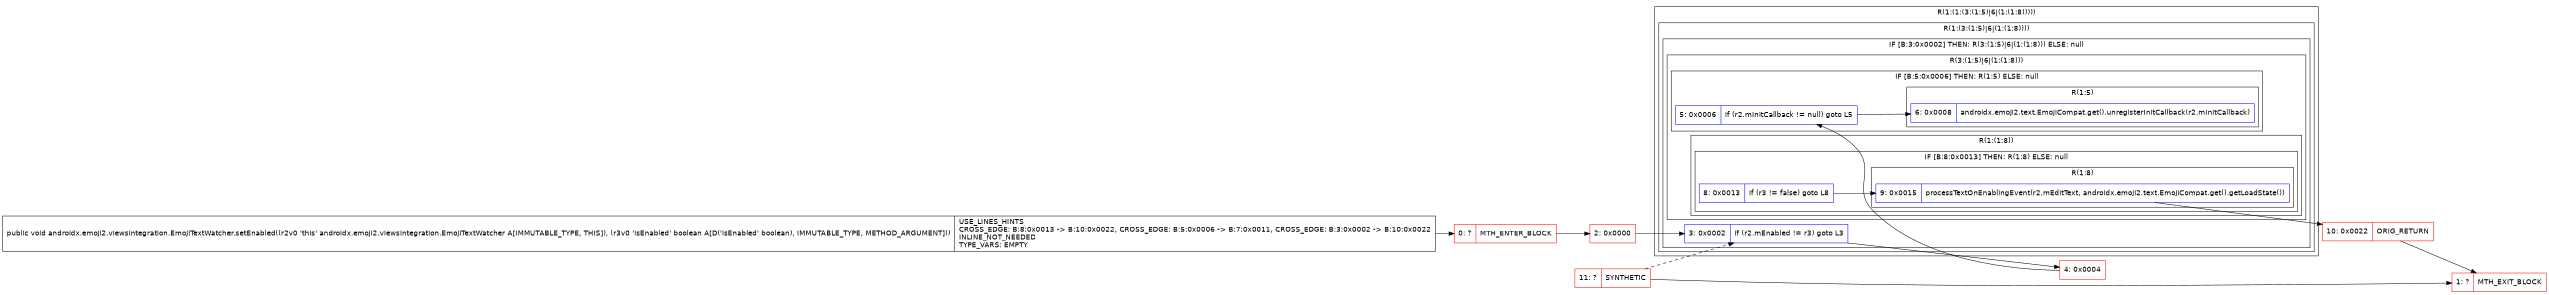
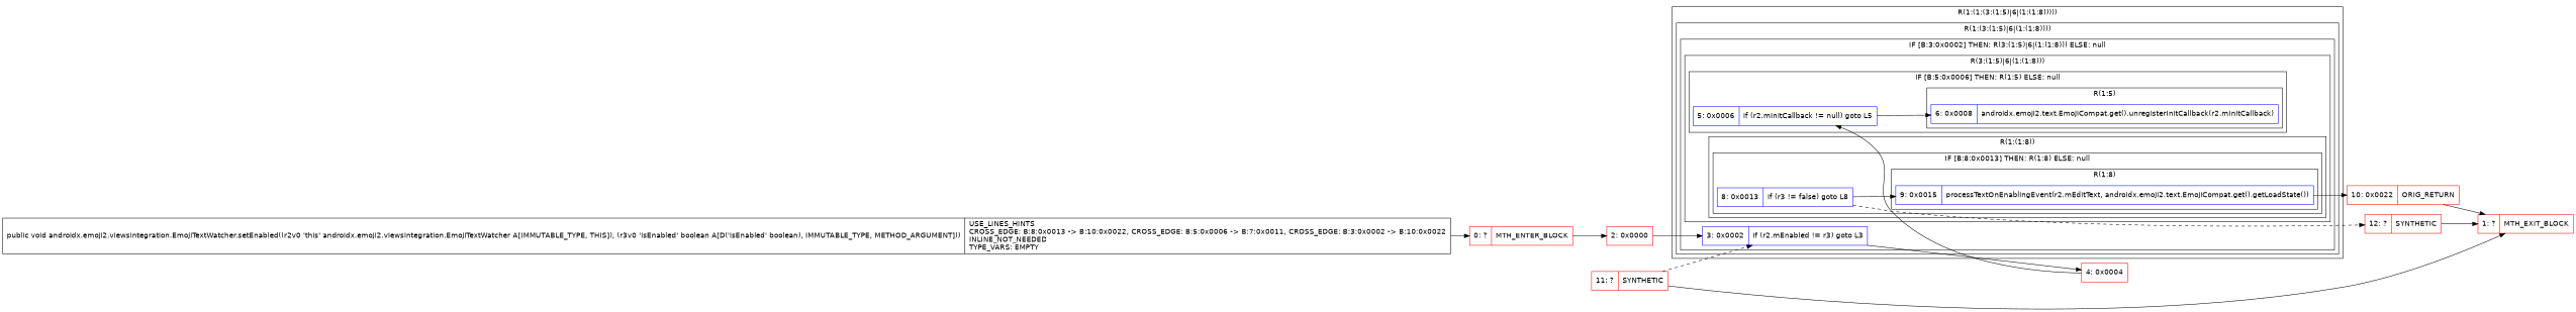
  digraph {
    fontname="DejaVu Sans"
    rankdir=LR
    node [color=red fontname="DejaVu Sans" shape=record]
    edge [fontname="DejaVu Sans"]
    n1 [color=blue label="{6\:\ 0x0008|androidx.emoji2.text.EmojiCompat.get().unregisterInitCallback(r2.mInitCallback)\l}"]
    n2 [color=blue label="{5\:\ 0x0006|if (r2.mInitCallback != null) goto L5\l}"]
    n3 [color=blue label="{9\:\ 0x0015|processTextOnEnablingEvent(r2.mEditText, androidx.emoji2.text.EmojiCompat.get().getLoadState())\l}"]
    n4 [color=blue label="{8\:\ 0x0013|if (r3 != false) goto L8\l}"]
    n5 [color=blue label="{3\:\ 0x0002|if (r2.mEnabled != r3) goto L3\l}"]
    n6 [label="{10\:\ 0x0022|ORIG_RETURN\l}"]
+   n7 [label="{12\:\ ?|SYNTHETIC\l}"]
    n8 [label="{4\:\ 0x0004}"]
    n9 [label="{11\:\ ?|SYNTHETIC\l}"]
    n10 [label="{1\:\ ?|MTH_EXIT_BLOCK\l}"]
    n11 [label="{0\:\ ?|MTH_ENTER_BLOCK\l}"]
    n12 [label="{2\:\ 0x0000}"]
    n13 [label="{public void androidx.emoji2.viewsintegration.EmojiTextWatcher.setEnabled((r2v0 'this' androidx.emoji2.viewsintegration.EmojiTextWatcher A[IMMUTABLE_TYPE, THIS]), (r3v0 'isEnabled' boolean A[D('isEnabled' boolean), IMMUTABLE_TYPE, METHOD_ARGUMENT]))  | USE_LINES_HINTS\lCROSS_EDGE: B:8:0x0013 \-\> B:10:0x0022, CROSS_EDGE: B:5:0x0006 \-\> B:7:0x0011, CROSS_EDGE: B:3:0x0002 \-\> B:10:0x0022\lINLINE_NOT_NEEDED\lTYPE_VARS: EMPTY\l}" color=""]
    subgraph cluster_1 {
      label="R(1:(1:(3:(1:5)|6|(1:(1:8)))))"
      subgraph cluster_2 {
        label="R(1:(3:(1:5)|6|(1:(1:8))))"
        subgraph cluster_3 {
          label="IF [B:3:0x0002] THEN: R(3:(1:5)|6|(1:(1:8))) ELSE: null"
          n5
          subgraph cluster_4 {
            label="R(3:(1:5)|6|(1:(1:8)))"
            subgraph cluster_5 {
              label="IF [B:5:0x0006] THEN: R(1:5) ELSE: null"
              n2
              subgraph cluster_6 {
                label="R(1:5)"
                n1
              }
            }
            subgraph cluster_7 {
              label="R(1:(1:8))"
              subgraph cluster_8 {
                label="IF [B:8:0x0013] THEN: R(1:8) ELSE: null"
                n4
                subgraph cluster_9 {
                  label="R(1:8)"
                  n3
                }
              }
            }
          }
        }
      }
    }
    n2 -> n1
    n3 -> n6
    n4 -> n3
+   n4 -> n7 [style=dashed]
    n5 -> n8
    n6 -> n10
+   n7 -> n10
    n8 -> n2
    n9 -> n5 [style=dashed]
    n9 -> n10
    n11 -> n12
    n12 -> n5
    n13 -> n11
  }
